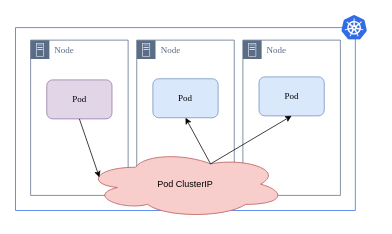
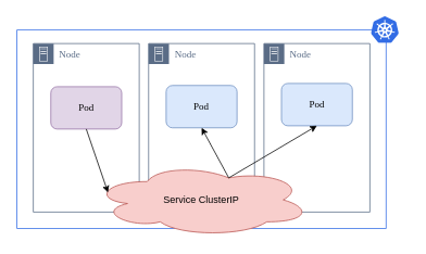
  <mxCell id="0" />
  <mxCell id="1" parent="0" />
  <mxCell id="2" value="" style="group;verticalAlign=bottom;" parent="1" vertex="1" connectable="0"><mxGeometry x="20" y="20" width="480" height="270" as="geometry" /></mxCell>
  <mxCell id="3" value="" style="rounded=0;whiteSpace=wrap;html=1;fillColor=#ffffff;strokeColor=#326ce5;" parent="2" vertex="1"><mxGeometry y="16.421" width="452.83" height="243.579" as="geometry" /></mxCell>
  <mxCell id="4" value="" style="aspect=fixed;html=1;perimeter=none;align=center;shadow=0;dashed=0;image;fontSize=12;image=img/lib/mscae/Kubernetes.svg;" parent="2" vertex="1"><mxGeometry x="434.717" width="34.211" height="32.842" as="geometry" /></mxCell>
  <mxCell id="5" value="&lt;font face=&quot;Tahoma&quot;&gt;Node&lt;/font&gt;" style="points=[[0,0],[0.25,0],[0.5,0],[0.75,0],[1,0],[1,0.25],[1,0.5],[1,0.75],[1,1],[0.75,1],[0.5,1],[0.25,1],[0,1],[0,0.75],[0,0.5],[0,0.25]];outlineConnect=0;gradientColor=none;html=1;whiteSpace=wrap;fontSize=12;fontStyle=0;shape=mxgraph.aws4.group;grIcon=mxgraph.aws4.group_on_premise;strokeColor=#5A6C86;fillColor=none;verticalAlign=top;align=left;spacingLeft=30;fontColor=#5A6C86;dashed=0;" parent="2" vertex="1"><mxGeometry x="20" y="33" width="130" height="207" as="geometry" /></mxCell>
  <mxCell id="6" value="Node" style="points=[[0,0],[0.25,0],[0.5,0],[0.75,0],[1,0],[1,0.25],[1,0.5],[1,0.75],[1,1],[0.75,1],[0.5,1],[0.25,1],[0,1],[0,0.75],[0,0.5],[0,0.25]];outlineConnect=0;gradientColor=none;html=1;whiteSpace=wrap;fontSize=12;fontStyle=0;shape=mxgraph.aws4.group;grIcon=mxgraph.aws4.group_on_premise;strokeColor=#5A6C86;fillColor=none;verticalAlign=top;align=left;spacingLeft=30;fontColor=#5A6C86;dashed=0;fontFamily=Tahoma;" parent="2" vertex="1"><mxGeometry x="161.5" y="33" width="130" height="207" as="geometry" /></mxCell>
  <mxCell id="7" value="Node" style="points=[[0,0],[0.25,0],[0.5,0],[0.75,0],[1,0],[1,0.25],[1,0.5],[1,0.75],[1,1],[0.75,1],[0.5,1],[0.25,1],[0,1],[0,0.75],[0,0.5],[0,0.25]];outlineConnect=0;gradientColor=none;html=1;whiteSpace=wrap;fontSize=12;fontStyle=0;shape=mxgraph.aws4.group;grIcon=mxgraph.aws4.group_on_premise;strokeColor=#5A6C86;fillColor=none;verticalAlign=top;align=left;spacingLeft=30;fontColor=#5A6C86;dashed=0;fontFamily=Tahoma;" parent="2" vertex="1"><mxGeometry x="303" y="33" width="130" height="207" as="geometry" /></mxCell>
  <mxCell id="8" value="Pod" style="rounded=1;whiteSpace=wrap;html=1;strokeColor=#9673a6;fillColor=#e1d5e7;fontFamily=Tahoma;" parent="2" vertex="1"><mxGeometry x="41.5" y="86" width="87" height="52" as="geometry" /></mxCell>
  <mxCell id="9" value="Pod" style="rounded=1;whiteSpace=wrap;html=1;strokeColor=#6c8ebf;fillColor=#dae8fc;fontFamily=Tahoma;" parent="2" vertex="1"><mxGeometry x="183" y="84.5" width="87" height="52" as="geometry" /></mxCell>
  <mxCell id="10" value="Pod" style="rounded=1;whiteSpace=wrap;html=1;strokeColor=#6c8ebf;fillColor=#dae8fc;fontFamily=Tahoma;" parent="2" vertex="1"><mxGeometry x="324.5" y="82" width="87" height="52" as="geometry" /></mxCell>
- <mxCell id="11" value="Pod ClusterIP" style="ellipse;shape=cloud;whiteSpace=wrap;html=1;fillColor=#f8cecc;strokeColor=#b85450;" vertex="1" parent="2"><mxGeometry x="93" y="180" width="267" height="90" as="geometry" /></mxCell>
+ <mxCell id="11" value="Service ClusterIP" style="ellipse;shape=cloud;whiteSpace=wrap;html=1;fillColor=#f8cecc;strokeColor=#b85450;" vertex="1" parent="2"><mxGeometry x="93" y="180" width="267" height="90" as="geometry" /></mxCell>
  <mxCell id="12" value="" style="endArrow=classic;html=1;entryX=0.07;entryY=0.4;entryDx=0;entryDy=0;entryPerimeter=0;exitX=0.5;exitY=1;exitDx=0;exitDy=0;" edge="1" parent="2" source="8" target="11"><mxGeometry width="50" height="50" relative="1" as="geometry"><mxPoint y="342" as="sourcePoint" /><mxPoint x="50" y="292" as="targetPoint" /></mxGeometry></mxCell>
  <mxCell id="13" value="" style="endArrow=classic;html=1;entryX=0.5;entryY=1;entryDx=0;entryDy=0;exitX=0.625;exitY=0.2;exitDx=0;exitDy=0;exitPerimeter=0;" edge="1" parent="2" source="11" target="9"><mxGeometry width="50" height="50" relative="1" as="geometry"><mxPoint y="342" as="sourcePoint" /><mxPoint x="50" y="292" as="targetPoint" /></mxGeometry></mxCell>
  <mxCell id="14" value="" style="endArrow=classic;html=1;entryX=0.5;entryY=1;entryDx=0;entryDy=0;exitX=0.625;exitY=0.2;exitDx=0;exitDy=0;exitPerimeter=0;" edge="1" parent="2" source="11" target="10"><mxGeometry width="50" height="50" relative="1" as="geometry"><mxPoint y="342" as="sourcePoint" /><mxPoint x="50" y="292" as="targetPoint" /></mxGeometry></mxCell>
